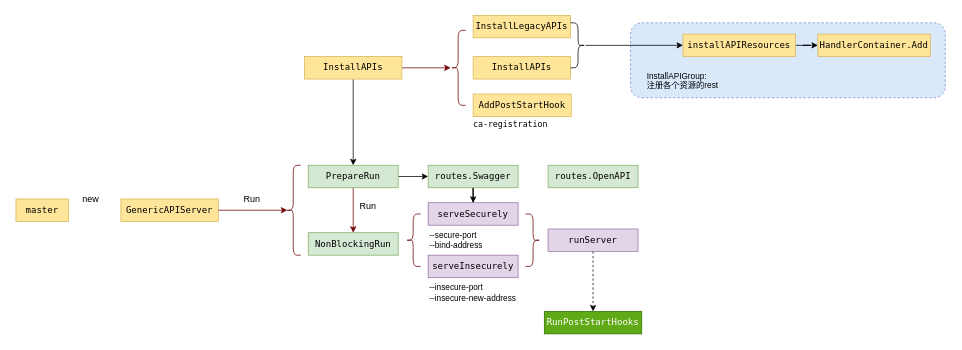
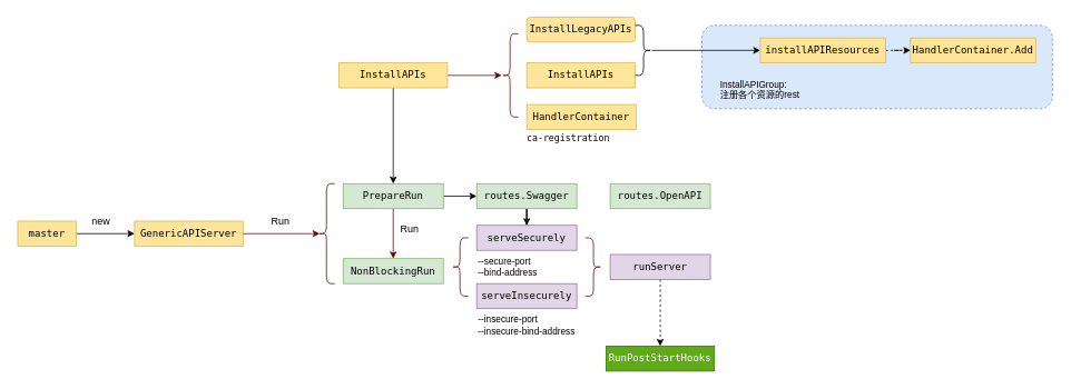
  <mxCell id="0" />
  <mxCell id="1" parent="0" />
  <mxCell id="2" value="" style="rounded=1;whiteSpace=wrap;html=1;fillColor=#dae8fc;fontSize=11;align=left;dashed=1;strokeColor=#6c8ebf;gradientColor=none;" parent="1" vertex="1"><mxGeometry x="840" y="30" width="420" height="100" as="geometry" /></mxCell>
  <mxCell id="3" value="&lt;pre&gt;GenericAPIServer&lt;/pre&gt;" style="rounded=0;whiteSpace=wrap;html=1;align=center;fillColor=#FFE599;strokeColor=#d6b656;" parent="1" vertex="1"><mxGeometry x="160" y="265" width="130" height="30" as="geometry" /></mxCell>
  <mxCell id="4" value="" style="edgeStyle=orthogonalEdgeStyle;rounded=0;orthogonalLoop=1;jettySize=auto;html=1;strokeWidth=1;fillColor=#a20025;strokeColor=#6F0000;" parent="1" source="6" target="10" edge="1"><mxGeometry relative="1" as="geometry" /></mxCell>
  <mxCell id="5" value="" style="edgeStyle=orthogonalEdgeStyle;rounded=0;comic=0;orthogonalLoop=1;jettySize=auto;html=1;shadow=0;strokeWidth=1;fontSize=11;" parent="1" source="6" target="8" edge="1"><mxGeometry relative="1" as="geometry" /></mxCell>
  <mxCell id="6" value="&lt;pre&gt;&lt;span&gt;PrepareRun&lt;/span&gt;&lt;/pre&gt;" style="rounded=0;whiteSpace=wrap;html=1;fillColor=#d5e8d4;align=center;strokeColor=#82b366;" parent="1" vertex="1"><mxGeometry x="410" y="220" width="120" height="30" as="geometry" /></mxCell>
  <mxCell id="7" value="" style="edgeStyle=orthogonalEdgeStyle;rounded=0;comic=0;orthogonalLoop=1;jettySize=auto;html=1;shadow=0;strokeWidth=1;fontSize=11;" parent="1" source="8" target="11" edge="1"><mxGeometry relative="1" as="geometry" /></mxCell>
  <mxCell id="8" value="&lt;pre&gt;&lt;pre&gt;routes.&lt;span&gt;Swagger&lt;/span&gt;&lt;/pre&gt;&lt;/pre&gt;" style="rounded=0;whiteSpace=wrap;html=1;fillColor=#d5e8d4;align=center;strokeColor=#82b366;" parent="1" vertex="1"><mxGeometry x="570" y="220" width="120" height="30" as="geometry" /></mxCell>
  <mxCell id="9" value="&lt;pre&gt;&lt;pre&gt;routes.&lt;span&gt;OpenAPI&lt;/span&gt;&lt;/pre&gt;&lt;/pre&gt;" style="rounded=0;whiteSpace=wrap;html=1;fillColor=#d5e8d4;align=center;strokeColor=#82b366;" parent="1" vertex="1"><mxGeometry x="730" y="220" width="120" height="30" as="geometry" /></mxCell>
  <mxCell id="10" value="&lt;pre&gt;&lt;span&gt;NonBlockingRun&lt;/span&gt;&lt;/pre&gt;" style="rounded=0;whiteSpace=wrap;html=1;fillColor=#d5e8d4;align=center;strokeColor=#82b366;" parent="1" vertex="1"><mxGeometry x="410" y="310" width="120" height="30" as="geometry" /></mxCell>
  <mxCell id="11" value="&lt;pre&gt;&lt;pre&gt;serveSecurely&lt;/pre&gt;&lt;/pre&gt;" style="rounded=0;whiteSpace=wrap;html=1;fillColor=#e1d5e7;align=center;strokeColor=#9673a6;" parent="1" vertex="1"><mxGeometry x="570" y="270" width="120" height="30" as="geometry" /></mxCell>
  <mxCell id="12" value="&lt;pre&gt;&lt;pre&gt;&lt;pre&gt;serveInsecurely&lt;/pre&gt;&lt;/pre&gt;&lt;/pre&gt;" style="rounded=0;whiteSpace=wrap;html=1;fillColor=#e1d5e7;align=center;strokeColor=#9673a6;" parent="1" vertex="1"><mxGeometry x="570" y="340" width="120" height="30" as="geometry" /></mxCell>
  <mxCell id="13" value="" style="shape=curlyBracket;whiteSpace=wrap;html=1;rounded=1;fillColor=#a20025;align=center;strokeColor=#6F0000;fontColor=#ffffff;" parent="1" vertex="1"><mxGeometry x="380" y="220" width="20" height="120" as="geometry" /></mxCell>
  <mxCell id="14" value="" style="endArrow=classic;html=1;entryX=0.1;entryY=0.5;entryDx=0;entryDy=0;entryPerimeter=0;fillColor=#a20025;strokeColor=#6F0000;" parent="1" source="3" target="13" edge="1"><mxGeometry width="50" height="50" relative="1" as="geometry"><mxPoint x="230" y="410" as="sourcePoint" /><mxPoint x="280" y="360" as="targetPoint" /></mxGeometry></mxCell>
  <mxCell id="15" value="Run" style="text;html=1;strokeColor=none;fillColor=none;align=center;verticalAlign=middle;whiteSpace=wrap;rounded=0;" parent="1" vertex="1"><mxGeometry x="315" y="255" width="40" height="20" as="geometry" /></mxCell>
  <mxCell id="16" value="Run" style="text;html=1;strokeColor=none;fillColor=none;align=center;verticalAlign=middle;whiteSpace=wrap;rounded=0;" parent="1" vertex="1"><mxGeometry x="470" y="265" width="40" height="20" as="geometry" /></mxCell>
  <mxCell id="17" value="" style="shape=curlyBracket;whiteSpace=wrap;html=1;rounded=1;fillColor=#a20025;align=center;strokeColor=#6F0000;fontColor=#ffffff;" parent="1" vertex="1"><mxGeometry x="540" y="285" width="20" height="70" as="geometry" /></mxCell>
- <mxCell id="18" value="--insecure-port&lt;br style=&quot;font-size: 11px;&quot;&gt;--insecure-new-address&lt;br style=&quot;font-size: 11px;&quot;&gt;" style="text;html=1;strokeColor=none;fillColor=none;align=left;verticalAlign=middle;whiteSpace=wrap;rounded=0;fontSize=11;" parent="1" vertex="1"><mxGeometry x="570" y="380" width="150" height="20" as="geometry" /></mxCell>
+ <mxCell id="18" value="--insecure-port&lt;br style=&quot;font-size: 11px;&quot;&gt;--insecure-bind-address&lt;br style=&quot;font-size: 11px;&quot;&gt;" style="text;html=1;strokeColor=none;fillColor=none;align=left;verticalAlign=middle;whiteSpace=wrap;rounded=0;fontSize=11;" parent="1" vertex="1"><mxGeometry x="570" y="380" width="150" height="20" as="geometry" /></mxCell>
  <mxCell id="19" value="--secure-port&lt;br style=&quot;font-size: 11px;&quot;&gt;--bind-address&lt;br style=&quot;font-size: 11px;&quot;&gt;" style="text;html=1;strokeColor=none;fillColor=none;align=left;verticalAlign=middle;whiteSpace=wrap;rounded=0;fontSize=11;" parent="1" vertex="1"><mxGeometry x="570" y="310" width="150" height="20" as="geometry" /></mxCell>
  <mxCell id="20" value="" style="shape=curlyBracket;whiteSpace=wrap;html=1;rounded=1;fillColor=#a20025;align=center;direction=west;strokeColor=#6F0000;fontColor=#ffffff;" parent="1" vertex="1"><mxGeometry x="700" y="285" width="20" height="70" as="geometry" /></mxCell>
  <mxCell id="21" value="" style="edgeStyle=orthogonalEdgeStyle;rounded=0;comic=0;orthogonalLoop=1;jettySize=auto;html=1;shadow=0;strokeWidth=1;fontSize=11;dashed=1;" parent="1" source="22" target="23" edge="1"><mxGeometry relative="1" as="geometry" /></mxCell>
  <mxCell id="22" value="&lt;pre&gt;&lt;pre&gt;&lt;pre&gt;&lt;pre&gt;&lt;span&gt;runServer&lt;/span&gt;&lt;/pre&gt;&lt;/pre&gt;&lt;/pre&gt;&lt;/pre&gt;" style="rounded=0;whiteSpace=wrap;html=1;fillColor=#e1d5e7;align=center;strokeColor=#9673a6;" parent="1" vertex="1"><mxGeometry x="730" y="305" width="120" height="30" as="geometry" /></mxCell>
  <mxCell id="23" value="&lt;pre&gt;&lt;pre&gt;&lt;pre&gt;&lt;pre&gt;&lt;pre&gt;RunPostStartHooks&lt;/pre&gt;&lt;/pre&gt;&lt;/pre&gt;&lt;/pre&gt;&lt;/pre&gt;" style="rounded=0;whiteSpace=wrap;html=1;fillColor=#60a917;align=center;strokeColor=#2D7600;fontColor=#ffffff;" parent="1" vertex="1"><mxGeometry x="725" y="415" width="130" height="30" as="geometry" /></mxCell>
+ <mxCell id="24" value="" style="edgeStyle=orthogonalEdgeStyle;rounded=0;orthogonalLoop=1;jettySize=auto;html=1;strokeWidth=1;fontSize=11;" parent="1" source="25" target="3" edge="1"><mxGeometry relative="1" as="geometry" /></mxCell>
  <mxCell id="25" value="&lt;pre&gt;master&lt;/pre&gt;" style="rounded=0;whiteSpace=wrap;html=1;align=center;fillColor=#FFE599;strokeColor=#d6b656;" parent="1" vertex="1"><mxGeometry x="20" y="265" width="70" height="30" as="geometry" /></mxCell>
  <mxCell id="26" value="new" style="text;html=1;strokeColor=none;fillColor=none;align=center;verticalAlign=middle;whiteSpace=wrap;rounded=0;fontSize=12;" parent="1" vertex="1"><mxGeometry x="100" y="255" width="40" height="20" as="geometry" /></mxCell>
  <mxCell id="27" value="&lt;pre&gt;&lt;pre&gt;&lt;pre&gt;InstallAPIs&lt;/pre&gt;&lt;/pre&gt;&lt;/pre&gt;" style="rounded=0;whiteSpace=wrap;html=1;align=center;fillColor=#FFE599;strokeColor=#d6b656;" parent="1" vertex="1"><mxGeometry x="630" y="75" width="130" height="30" as="geometry" /></mxCell>
- <mxCell id="28" value="" style="edgeStyle=orthogonalEdgeStyle;rounded=0;comic=0;orthogonalLoop=1;jettySize=auto;html=1;shadow=0;strokeWidth=1;fontSize=11;" parent="1" source="29" target="30" edge="1"><mxGeometry relative="1" as="geometry" /></mxCell>
+ <mxCell id="28" value="" style="edgeStyle=orthogonalEdgeStyle;rounded=0;comic=0;orthogonalLoop=1;jettySize=auto;html=1;shadow=0;strokeWidth=1;fontSize=11;dashed=1;" parent="1" source="29" target="30" edge="1"><mxGeometry relative="1" as="geometry" /></mxCell>
  <mxCell id="29" value="&lt;pre&gt;&lt;pre&gt;&lt;pre&gt;&lt;pre&gt;installAPIResources&lt;/pre&gt;&lt;/pre&gt;&lt;/pre&gt;&lt;/pre&gt;" style="rounded=0;whiteSpace=wrap;html=1;align=center;fillColor=#FFE599;strokeColor=#d6b656;" parent="1" vertex="1"><mxGeometry x="910" y="45" width="150" height="30" as="geometry" /></mxCell>
  <mxCell id="30" value="&lt;pre&gt;&lt;pre&gt;&lt;pre&gt;&lt;pre&gt;&lt;pre&gt;HandlerContainer.Add&lt;/pre&gt;&lt;/pre&gt;&lt;/pre&gt;&lt;/pre&gt;&lt;/pre&gt;" style="rounded=0;whiteSpace=wrap;html=1;align=center;fillColor=#FFE599;strokeColor=#d6b656;" parent="1" vertex="1"><mxGeometry x="1090" y="45" width="150" height="30" as="geometry" /></mxCell>
- <mxCell id="31" value="&lt;pre&gt;&lt;pre&gt;&lt;pre&gt;AddPostStartHook&lt;/pre&gt;&lt;/pre&gt;&lt;/pre&gt;" style="rounded=0;whiteSpace=wrap;html=1;align=center;fillColor=#FFE599;strokeColor=#d6b656;" parent="1" vertex="1"><mxGeometry x="630" y="125" width="131" height="30" as="geometry" /></mxCell>
+ <mxCell id="31" value="&lt;pre&gt;&lt;pre&gt;&lt;pre&gt;HandlerContainer&lt;/pre&gt;&lt;/pre&gt;&lt;/pre&gt;" style="rounded=0;whiteSpace=wrap;html=1;align=center;fillColor=#FFE599;strokeColor=#d6b656;" parent="1" vertex="1"><mxGeometry x="630" y="125" width="131" height="30" as="geometry" /></mxCell>
  <mxCell id="32" value="&lt;pre&gt;ca-registration&lt;/pre&gt;" style="text;html=1;strokeColor=none;fillColor=none;align=center;verticalAlign=middle;whiteSpace=wrap;rounded=0;fontSize=11;" parent="1" vertex="1"><mxGeometry x="630" y="155" width="100" height="20" as="geometry" /></mxCell>
  <mxCell id="33" value="" style="shape=curlyBracket;whiteSpace=wrap;html=1;rounded=1;fillColor=#a20025;fontSize=11;align=left;strokeColor=#6F0000;fontColor=#ffffff;" parent="1" vertex="1"><mxGeometry x="600" y="40" width="20" height="100" as="geometry" /></mxCell>
  <mxCell id="34" value="" style="edgeStyle=orthogonalEdgeStyle;rounded=0;comic=0;orthogonalLoop=1;jettySize=auto;html=1;shadow=0;strokeWidth=1;fontSize=11;entryX=0.5;entryY=0;entryDx=0;entryDy=0;" parent="1" source="36" target="6" edge="1"><mxGeometry relative="1" as="geometry"><mxPoint x="470" y="210" as="targetPoint" /></mxGeometry></mxCell>
  <mxCell id="35" value="" style="edgeStyle=orthogonalEdgeStyle;rounded=0;comic=0;orthogonalLoop=1;jettySize=auto;html=1;shadow=0;strokeWidth=1;fontSize=11;fillColor=#a20025;strokeColor=#6F0000;" parent="1" source="36" target="33" edge="1"><mxGeometry relative="1" as="geometry" /></mxCell>
  <mxCell id="36" value="&lt;pre&gt;&lt;pre&gt;&lt;span&gt;InstallAPIs&lt;/span&gt;&lt;/pre&gt;&lt;/pre&gt;" style="rounded=0;whiteSpace=wrap;html=1;align=center;fillColor=#FFE599;strokeColor=#d6b656;" parent="1" vertex="1"><mxGeometry x="405" y="75" width="130" height="30" as="geometry" /></mxCell>
- <mxCell id="37" value="&lt;pre&gt;&lt;pre&gt;InstallLegacyAPIs&lt;/pre&gt;&lt;/pre&gt;" style="rounded=0;whiteSpace=wrap;html=1;align=center;fillColor=#FFE599;strokeColor=#d6b656;" parent="1" vertex="1"><mxGeometry x="630" y="20" width="130" height="30" as="geometry" /></mxCell>
+ <mxCell id="37" value="&lt;pre&gt;&lt;pre&gt;InstallLegacyAPIs&lt;/pre&gt;&lt;/pre&gt;" style="whiteSpace=wrap;html=1;align=center;fillColor=#FFE599;strokeColor=#d6b656;rounded=1;" parent="1" vertex="1"><mxGeometry x="630" y="20" width="130" height="30" as="geometry" /></mxCell>
  <mxCell id="38" value="" style="edgeStyle=orthogonalEdgeStyle;rounded=0;comic=0;orthogonalLoop=1;jettySize=auto;html=1;shadow=0;strokeWidth=1;fontSize=11;" parent="1" source="39" target="29" edge="1"><mxGeometry relative="1" as="geometry"><mxPoint x="860" y="60" as="targetPoint" /></mxGeometry></mxCell>
  <mxCell id="39" value="" style="shape=curlyBracket;whiteSpace=wrap;html=1;rounded=1;fillColor=#FFE599;fontSize=11;align=left;direction=west;" parent="1" vertex="1"><mxGeometry x="760" y="30" width="20" height="60" as="geometry" /></mxCell>
  <mxCell id="40" value="InstallAPIGroup:&lt;br&gt;注册各个资源的rest&lt;br&gt;&lt;br&gt;" style="text;html=1;strokeColor=none;fillColor=none;align=left;verticalAlign=top;whiteSpace=wrap;rounded=0;dashed=1;fontSize=11;" parent="1" vertex="1"><mxGeometry x="860" y="87.5" width="106" height="35" as="geometry" /></mxCell>
